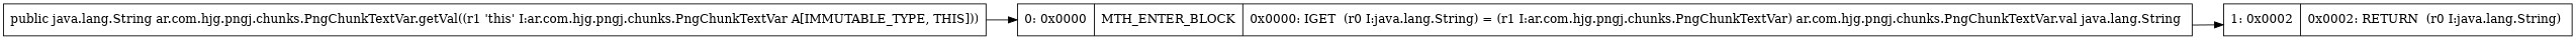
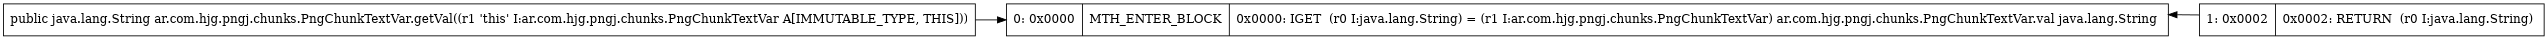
  digraph {
    rankdir=LR
    node [shape=record]
    n1 [label="{0\:\ 0x0000|MTH_ENTER_BLOCK\l|0x0000: IGET  (r0 I:java.lang.String) = (r1 I:ar.com.hjg.pngj.chunks.PngChunkTextVar) ar.com.hjg.pngj.chunks.PngChunkTextVar.val java.lang.String \l}"]
    n2 [label="{1\:\ 0x0002|0x0002: RETURN  (r0 I:java.lang.String) \l}"]
    n3 [label="{public java.lang.String ar.com.hjg.pngj.chunks.PngChunkTextVar.getVal((r1 'this' I:ar.com.hjg.pngj.chunks.PngChunkTextVar A[IMMUTABLE_TYPE, THIS])) }"]
-   n1 -> n2
+   n2 -> n1
    n3 -> n1
  }
